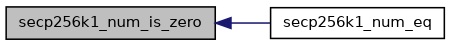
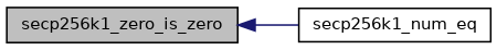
  digraph {
    rankdir=LR
    node [color=black fontname=Helvetica fontsize=10 shape=record style=filled]
-   n1 [fillcolor=grey75 fontcolor=black height=0.2 label=secp256k1_num_is_zero width=0.4]
+   n1 [fillcolor=grey75 fontcolor=black height=0.2 label=secp256k1_zero_is_zero width=0.4]
    n2 [fillcolor=white height=0.2 label=secp256k1_num_eq width=0.4]
    n1 -> n2 [color=midnightblue dir=back fontname=Helvetica fontsize=10 labelfontname=Helvetica labelfontsize=10 style=solid]
  }
